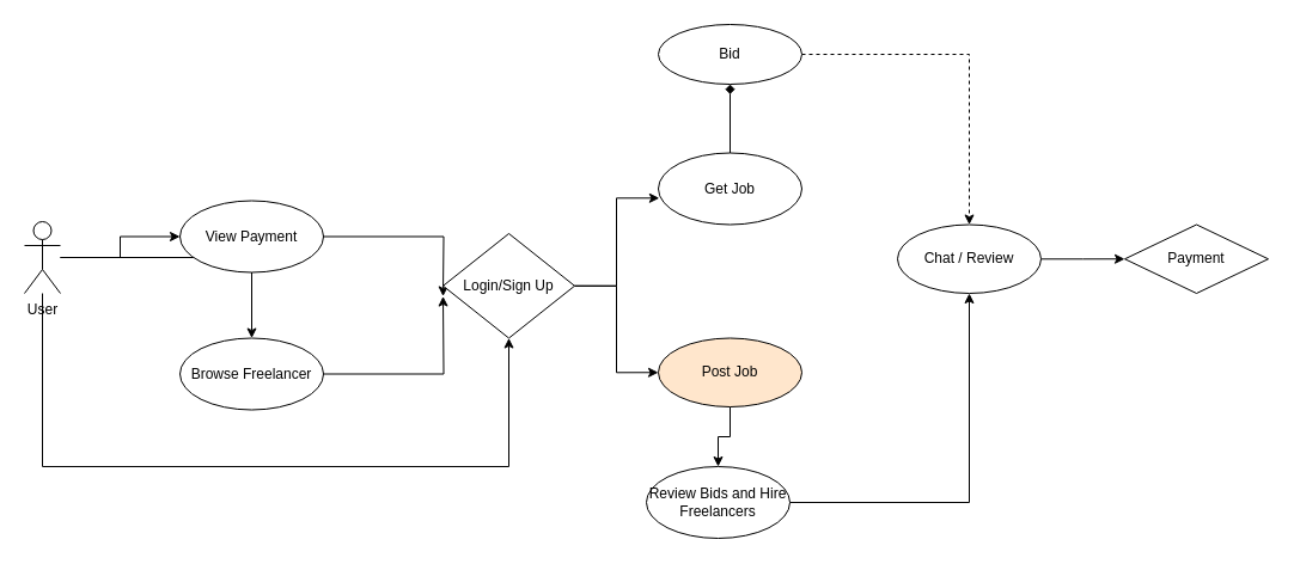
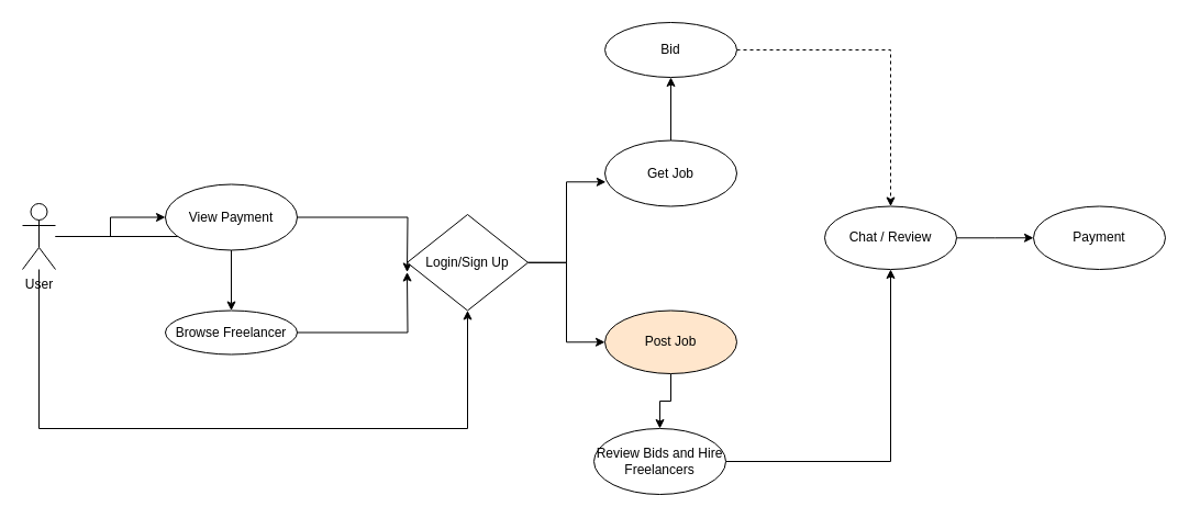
  <mxCell id="0" />
  <mxCell id="1" parent="0" />
  <mxCell id="2" style="edgeStyle=orthogonalEdgeStyle;rounded=0;orthogonalLoop=1;jettySize=auto;html=1;entryX=0.007;entryY=0.63;entryDx=0;entryDy=0;entryPerimeter=0;exitX=1;exitY=0.5;exitDx=0;exitDy=0;" parent="1" source="22" target="8" edge="1"><mxGeometry relative="1" as="geometry"><mxPoint x="490" y="247.5" as="sourcePoint" /></mxGeometry></mxCell>
  <mxCell id="3" style="edgeStyle=orthogonalEdgeStyle;rounded=0;orthogonalLoop=1;jettySize=auto;html=1;entryX=0;entryY=0.5;entryDx=0;entryDy=0;" parent="1" source="6" target="12" edge="1"><mxGeometry relative="1" as="geometry" /></mxCell>
  <mxCell id="4" style="edgeStyle=orthogonalEdgeStyle;rounded=0;orthogonalLoop=1;jettySize=auto;html=1;" parent="1" source="6" target="14" edge="1"><mxGeometry relative="1" as="geometry" /></mxCell>
  <mxCell id="5" style="edgeStyle=orthogonalEdgeStyle;rounded=0;orthogonalLoop=1;jettySize=auto;html=1;entryX=0.5;entryY=1;entryDx=0;entryDy=0;" edge="1" parent="1" source="6" target="22"><mxGeometry relative="1" as="geometry"><mxPoint x="430" y="290" as="targetPoint" /><Array as="points"><mxPoint x="35" y="390" /><mxPoint x="425" y="390" /></Array></mxGeometry></mxCell>
  <mxCell id="6" value="User" style="shape=umlActor;verticalLabelPosition=bottom;verticalAlign=top;html=1;outlineConnect=0;" parent="1" vertex="1"><mxGeometry x="20" y="185" width="30" height="60" as="geometry" /></mxCell>
- <mxCell id="7" style="edgeStyle=orthogonalEdgeStyle;rounded=0;orthogonalLoop=1;jettySize=auto;html=1;endArrow=diamond;" edge="1" parent="1" source="8" target="16"><mxGeometry relative="1" as="geometry"><mxPoint x="610" y="110" as="targetPoint" /></mxGeometry></mxCell>
+ <mxCell id="7" style="edgeStyle=orthogonalEdgeStyle;rounded=0;orthogonalLoop=1;jettySize=auto;html=1;" edge="1" parent="1" source="8" target="16"><mxGeometry relative="1" as="geometry"><mxPoint x="610" y="110" as="targetPoint" /></mxGeometry></mxCell>
  <mxCell id="8" value="Get Job" style="ellipse;whiteSpace=wrap;html=1;" parent="1" vertex="1"><mxGeometry x="550" y="127.5" width="120" height="60" as="geometry" /></mxCell>
  <mxCell id="9" style="edgeStyle=orthogonalEdgeStyle;rounded=0;orthogonalLoop=1;jettySize=auto;html=1;entryX=0.5;entryY=0;entryDx=0;entryDy=0;" edge="1" parent="1" source="10" target="18"><mxGeometry relative="1" as="geometry" /></mxCell>
  <mxCell id="10" value="Post Job" style="ellipse;whiteSpace=wrap;html=1;fillColor=#ffe6cc;" parent="1" vertex="1"><mxGeometry x="550" y="282.5" width="120" height="57.5" as="geometry" /></mxCell>
  <mxCell id="11" style="edgeStyle=orthogonalEdgeStyle;rounded=0;orthogonalLoop=1;jettySize=auto;html=1;entryX=0;entryY=0.5;entryDx=0;entryDy=0;" parent="1" source="12" edge="1"><mxGeometry relative="1" as="geometry"><mxPoint x="370" y="247.5" as="targetPoint" /></mxGeometry></mxCell>
  <mxCell id="12" value="View Payment" style="ellipse;whiteSpace=wrap;html=1;" parent="1" vertex="1"><mxGeometry x="150" y="167.5" width="120" height="60" as="geometry" /></mxCell>
  <mxCell id="13" style="edgeStyle=orthogonalEdgeStyle;rounded=0;orthogonalLoop=1;jettySize=auto;html=1;entryX=0;entryY=0.5;entryDx=0;entryDy=0;" parent="1" source="14" edge="1"><mxGeometry relative="1" as="geometry"><mxPoint x="370" y="247.5" as="targetPoint" /></mxGeometry></mxCell>
- <mxCell id="14" value="Browse Freelancer" style="ellipse;whiteSpace=wrap;html=1;" parent="1" vertex="1"><mxGeometry x="150" y="282.5" width="120" height="60" as="geometry" /></mxCell>
+ <mxCell id="14" value="Browse Freelancer" style="ellipse;whiteSpace=wrap;html=1;" parent="1" vertex="1"><mxGeometry x="150" y="282.5" width="120" height="40" as="geometry" /></mxCell>
  <mxCell id="15" style="edgeStyle=orthogonalEdgeStyle;rounded=0;orthogonalLoop=1;jettySize=auto;html=1;entryX=0.5;entryY=0;entryDx=0;entryDy=0;dashed=1;" edge="1" parent="1" source="16" target="20"><mxGeometry relative="1" as="geometry" /></mxCell>
  <mxCell id="16" value="Bid" style="ellipse;whiteSpace=wrap;html=1;" parent="1" vertex="1"><mxGeometry x="550" y="20" width="120" height="50" as="geometry" /></mxCell>
  <mxCell id="17" style="edgeStyle=orthogonalEdgeStyle;rounded=0;orthogonalLoop=1;jettySize=auto;html=1;entryX=0.5;entryY=1;entryDx=0;entryDy=0;" edge="1" parent="1" source="18" target="20"><mxGeometry relative="1" as="geometry" /></mxCell>
  <mxCell id="18" value="Review Bids and Hire Freelancers" style="ellipse;whiteSpace=wrap;html=1;" vertex="1" parent="1"><mxGeometry x="540" y="390" width="120" height="60" as="geometry" /></mxCell>
  <mxCell id="19" style="edgeStyle=orthogonalEdgeStyle;rounded=0;orthogonalLoop=1;jettySize=auto;html=1;entryX=0;entryY=0.5;entryDx=0;entryDy=0;" edge="1" parent="1" source="20" target="23"><mxGeometry relative="1" as="geometry" /></mxCell>
  <mxCell id="20" value="Chat / Review" style="ellipse;whiteSpace=wrap;html=1;" vertex="1" parent="1"><mxGeometry x="750" y="187.5" width="120" height="57.5" as="geometry" /></mxCell>
  <mxCell id="21" style="edgeStyle=orthogonalEdgeStyle;rounded=0;orthogonalLoop=1;jettySize=auto;html=1;entryX=0;entryY=0.5;entryDx=0;entryDy=0;" edge="1" parent="1" source="22" target="10"><mxGeometry relative="1" as="geometry" /></mxCell>
  <mxCell id="22" value="Login/Sign Up" style="rhombus;whiteSpace=wrap;html=1;" vertex="1" parent="1"><mxGeometry x="370" y="195" width="110" height="87.5" as="geometry" /></mxCell>
- <mxCell id="23" value="Payment" style="rhombus;whiteSpace=wrap;html=1;" vertex="1" parent="1"><mxGeometry x="940" y="187.5" width="120" height="57.5" as="geometry" /></mxCell>
+ <mxCell id="23" value="Payment" style="ellipse;whiteSpace=wrap;html=1;" vertex="1" parent="1"><mxGeometry x="940" y="187.5" width="120" height="57.5" as="geometry" /></mxCell>
